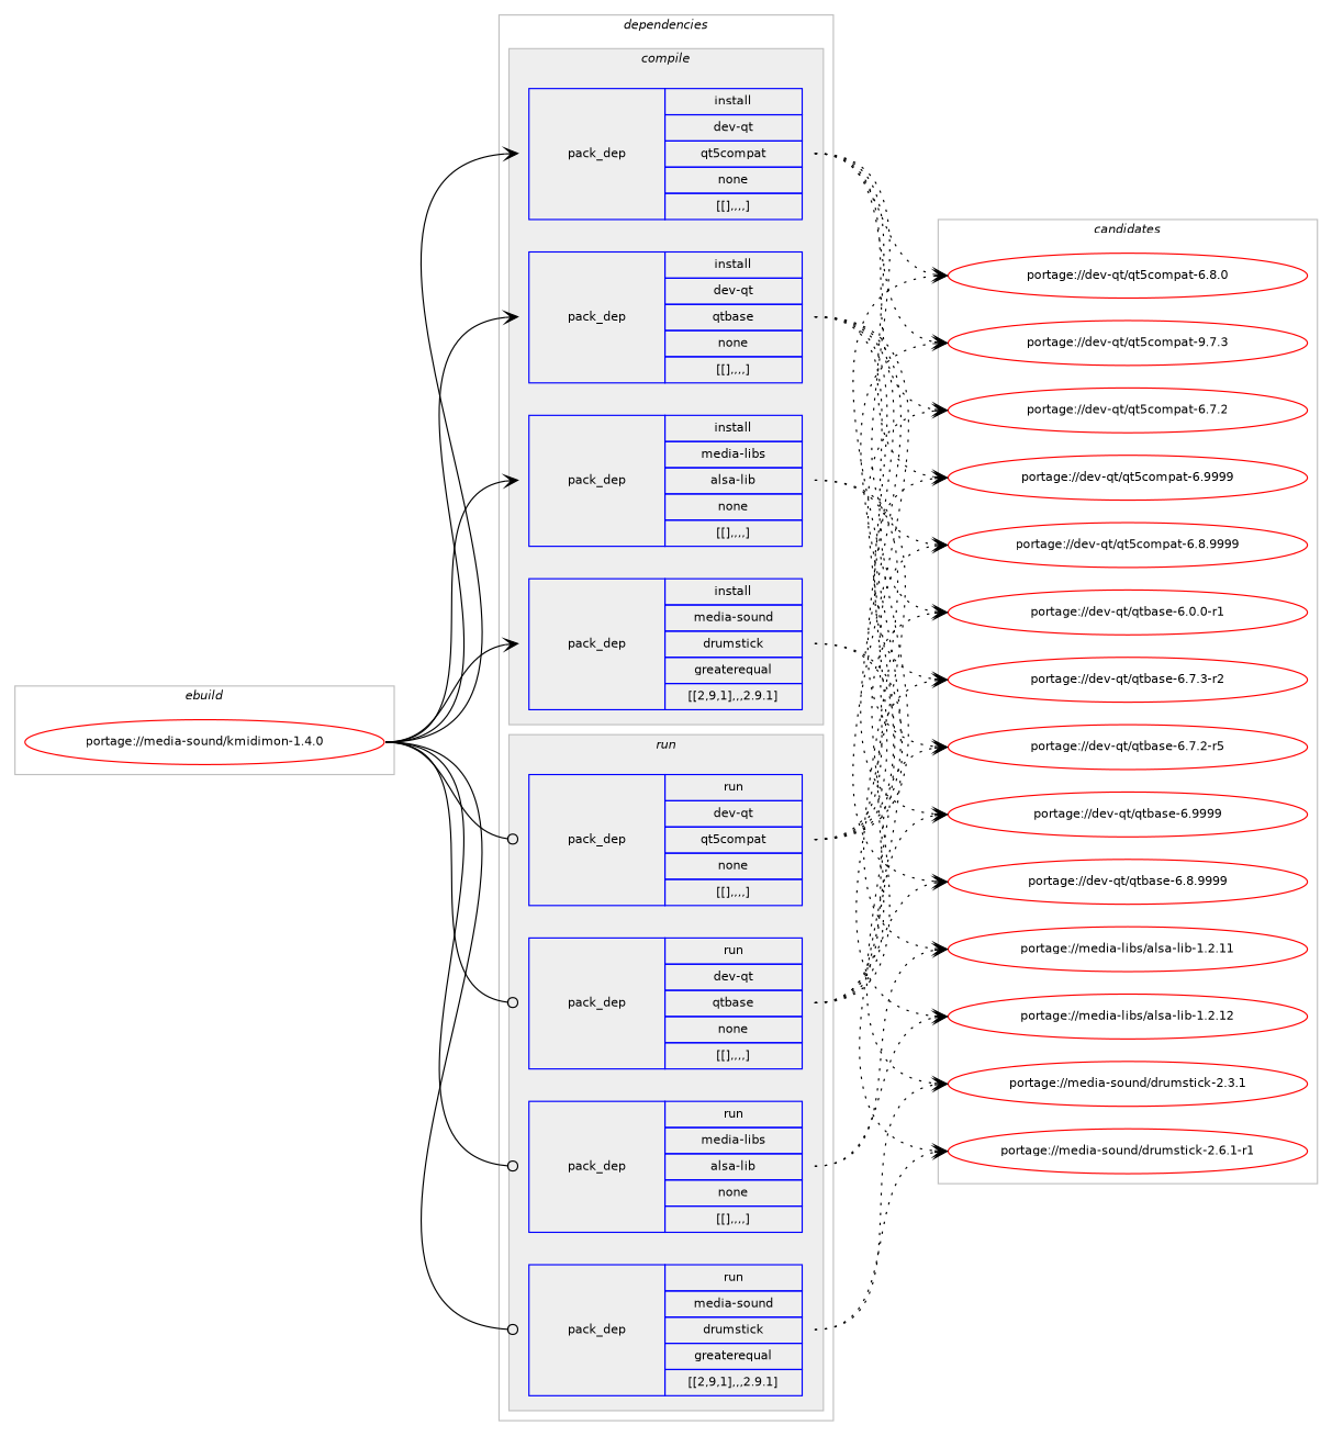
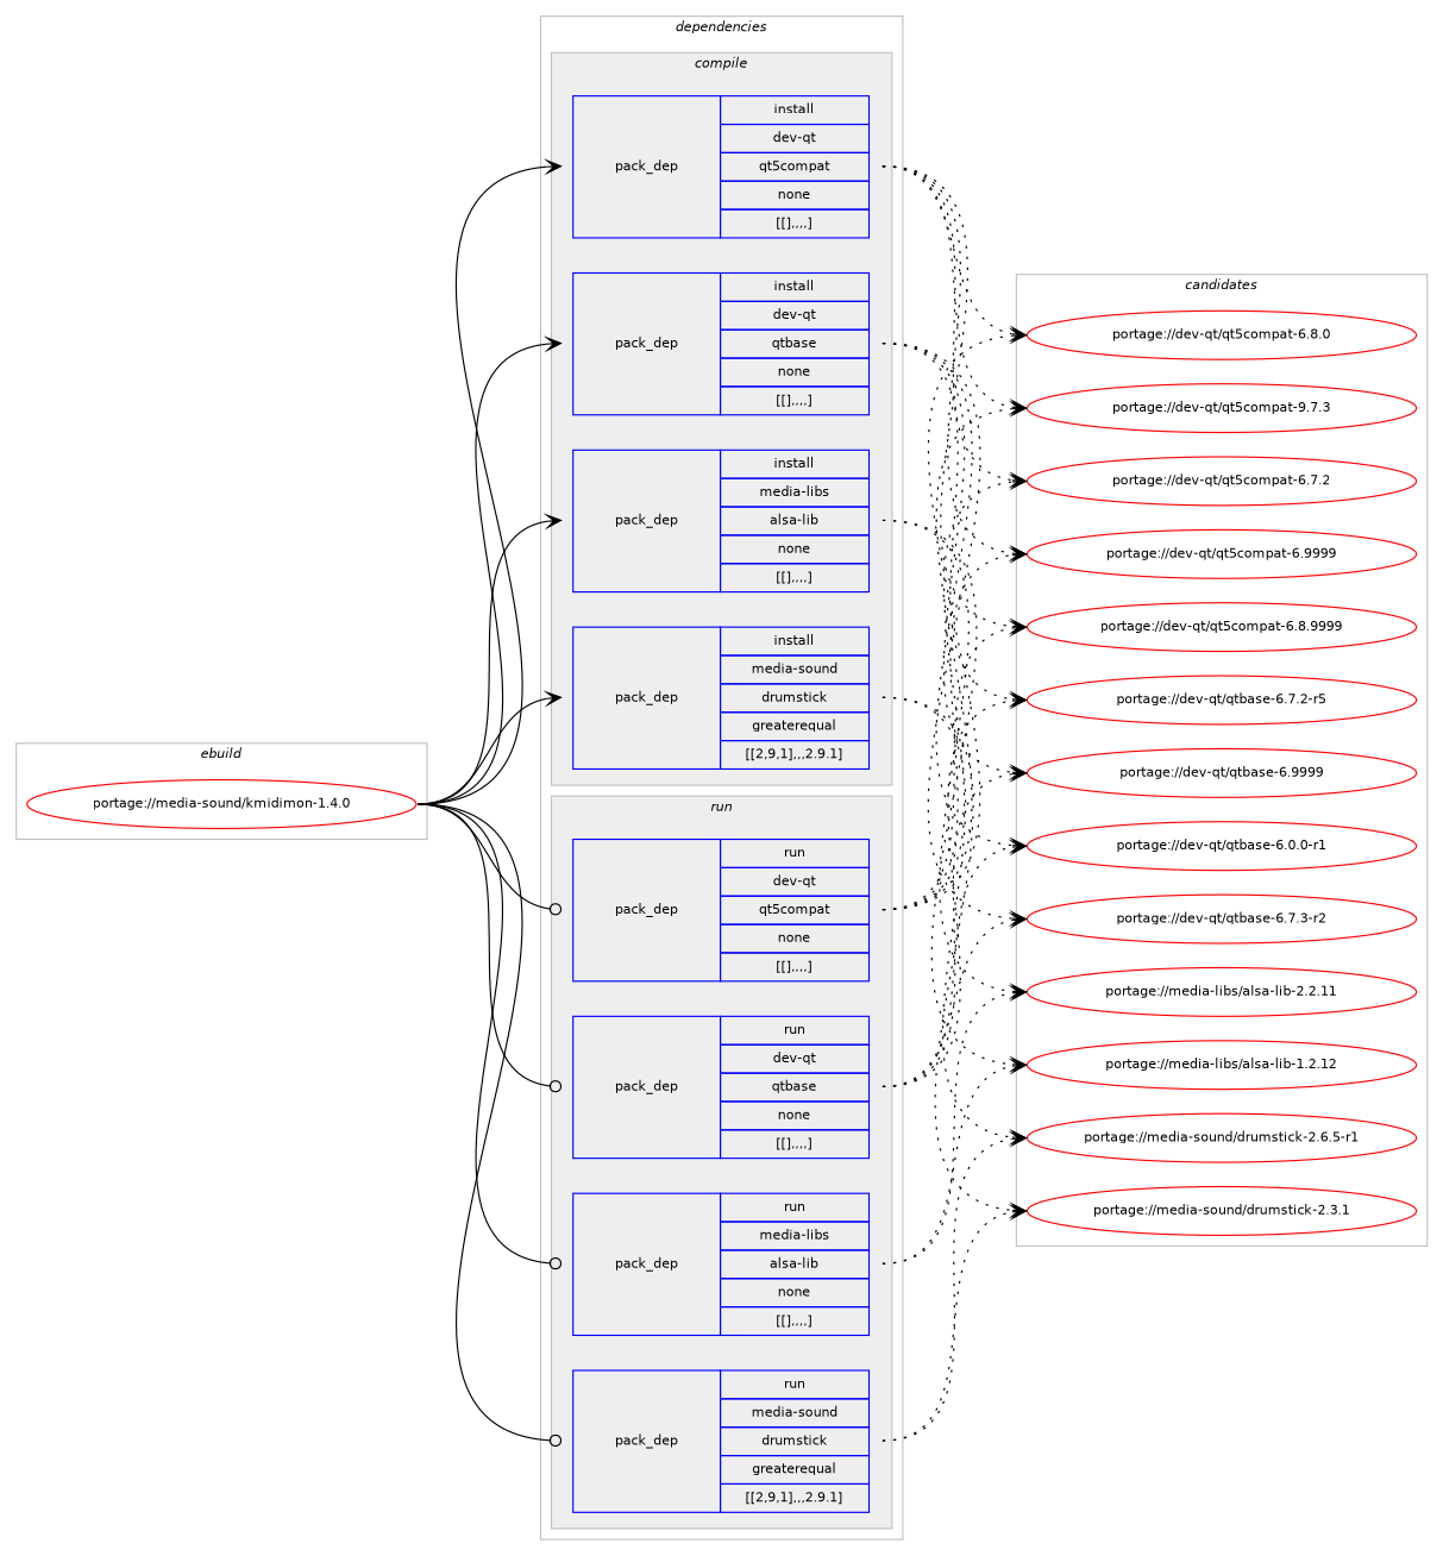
  digraph {
    compound=true
    concentrate=true
    fontname=Helvetica
    fontsize=10
    newrank=true
    rankdir=LR
    ranksep=1.5
    node [color=red fontname=Helvetica fontsize=10]
    edge [arrowhead=vee headport=w style=dotted tailport=e weight=100]
    n1 [label="portage://media-sound/kmidimon-1.4.0" width=4]
    n2 [color=blue label=<<TABLE BORDER="0" CELLBORDER="1" CELLSPACING="0" CELLPADDING="4" WIDTH="220"><TR><TD ROWSPAN="6" CELLPADDING="30">pack_dep</TD></TR><TR><TD WIDTH="110">install</TD></TR><TR><TD>dev-qt</TD></TR><TR><TD>qt5compat</TD></TR><TR><TD>none</TD></TR><TR><TD>[[],,,,]</TD></TR></TABLE>> shape=none]
    n3 [color=blue label=<<TABLE BORDER="0" CELLBORDER="1" CELLSPACING="0" CELLPADDING="4" WIDTH="220"><TR><TD ROWSPAN="6" CELLPADDING="30">pack_dep</TD></TR><TR><TD WIDTH="110">install</TD></TR><TR><TD>dev-qt</TD></TR><TR><TD>qtbase</TD></TR><TR><TD>none</TD></TR><TR><TD>[[],,,,]</TD></TR></TABLE>> shape=none]
    n4 [color=blue label=<<TABLE BORDER="0" CELLBORDER="1" CELLSPACING="0" CELLPADDING="4" WIDTH="220"><TR><TD ROWSPAN="6" CELLPADDING="30">pack_dep</TD></TR><TR><TD WIDTH="110">install</TD></TR><TR><TD>media-libs</TD></TR><TR><TD>alsa-lib</TD></TR><TR><TD>none</TD></TR><TR><TD>[[],,,,]</TD></TR></TABLE>> shape=none]
    n5 [color=blue label=<<TABLE BORDER="0" CELLBORDER="1" CELLSPACING="0" CELLPADDING="4" WIDTH="220"><TR><TD ROWSPAN="6" CELLPADDING="30">pack_dep</TD></TR><TR><TD WIDTH="110">install</TD></TR><TR><TD>media-sound</TD></TR><TR><TD>drumstick</TD></TR><TR><TD>greaterequal</TD></TR><TR><TD>[[2,9,1],,,2.9.1]</TD></TR></TABLE>> shape=none]
    n6 [color=blue label=<<TABLE BORDER="0" CELLBORDER="1" CELLSPACING="0" CELLPADDING="4" WIDTH="220"><TR><TD ROWSPAN="6" CELLPADDING="30">pack_dep</TD></TR><TR><TD WIDTH="110">run</TD></TR><TR><TD>dev-qt</TD></TR><TR><TD>qt5compat</TD></TR><TR><TD>none</TD></TR><TR><TD>[[],,,,]</TD></TR></TABLE>> shape=none]
    n7 [color=blue label=<<TABLE BORDER="0" CELLBORDER="1" CELLSPACING="0" CELLPADDING="4" WIDTH="220"><TR><TD ROWSPAN="6" CELLPADDING="30">pack_dep</TD></TR><TR><TD WIDTH="110">run</TD></TR><TR><TD>dev-qt</TD></TR><TR><TD>qtbase</TD></TR><TR><TD>none</TD></TR><TR><TD>[[],,,,]</TD></TR></TABLE>> shape=none]
    n8 [color=blue label=<<TABLE BORDER="0" CELLBORDER="1" CELLSPACING="0" CELLPADDING="4" WIDTH="220"><TR><TD ROWSPAN="6" CELLPADDING="30">pack_dep</TD></TR><TR><TD WIDTH="110">run</TD></TR><TR><TD>media-libs</TD></TR><TR><TD>alsa-lib</TD></TR><TR><TD>none</TD></TR><TR><TD>[[],,,,]</TD></TR></TABLE>> shape=none]
    n9 [color=blue label=<<TABLE BORDER="0" CELLBORDER="1" CELLSPACING="0" CELLPADDING="4" WIDTH="220"><TR><TD ROWSPAN="6" CELLPADDING="30">pack_dep</TD></TR><TR><TD WIDTH="110">run</TD></TR><TR><TD>media-sound</TD></TR><TR><TD>drumstick</TD></TR><TR><TD>greaterequal</TD></TR><TR><TD>[[2,9,1],,,2.9.1]</TD></TR></TABLE>> shape=none]
    n10 [label="portage://dev-qt/qt5compat-6.9999" width=4]
    n11 [label="portage://dev-qt/qt5compat-6.8.9999" width=4]
    n12 [label="portage://dev-qt/qt5compat-6.8.0" width=4]
    n13 [label="portage://dev-qt/qt5compat-9.7.3" width=4]
    n14 [label="portage://dev-qt/qt5compat-6.7.2" width=4]
    n15 [label="portage://media-libs/alsa-lib-1.2.12" width=4]
-   n16 [label="portage://media-libs/alsa-lib-1.2.11" width=4]
+   n16 [label="portage://media-libs/alsa-lib-2.2.11" width=4]
    n17 [label="portage://dev-qt/qtbase-6.9999" width=4]
-   n18 [label="portage://dev-qt/qtbase-6.8.9999" width=4]
    n19 [label="portage://dev-qt/qtbase-6.0.0-r1" width=4]
    n20 [label="portage://dev-qt/qtbase-6.7.3-r2" width=4]
    n21 [label="portage://dev-qt/qtbase-6.7.2-r5" width=4]
    n22 [label="portage://media-sound/drumstick-2.3.1" width=4]
-   n23 [label="portage://media-sound/drumstick-2.6.1-r1" width=4]
+   n23 [label="portage://media-sound/drumstick-2.6.5-r1" width=4]
    subgraph cluster_1 {
      color=gray
      label=<<i>ebuild</i>>
      n1
    }
    subgraph cluster_2 {
      color=gray
      label=<<i>dependencies</i>>
      subgraph cluster_3 {
        color=gray
        fillcolor="#eeeeee"
        label=<<i>compile</i>>
        style=filled
        subgraph sub_4 {
          color=gray
          fillcolor="#eeeeee"
          label=<<i>compile</i>>
          style=filled
          n2
        }
        subgraph sub_5 {
          color=gray
          fillcolor="#eeeeee"
          label=<<i>compile</i>>
          style=filled
          n3
        }
        subgraph sub_6 {
          color=gray
          fillcolor="#eeeeee"
          label=<<i>compile</i>>
          style=filled
          n4
        }
        subgraph sub_7 {
          color=gray
          fillcolor="#eeeeee"
          label=<<i>compile</i>>
          style=filled
          n5
        }
      }
      subgraph cluster_8 {
        color=gray
        fillcolor="#eeeeee"
        label=<<i>compile and run</i>>
        style=filled
      }
      subgraph cluster_9 {
        color=gray
        fillcolor="#eeeeee"
        label=<<i>run</i>>
        style=filled
        subgraph sub_10 {
          color=gray
          fillcolor="#eeeeee"
          label=<<i>run</i>>
          style=filled
          n6
        }
        subgraph sub_11 {
          color=gray
          fillcolor="#eeeeee"
          label=<<i>run</i>>
          style=filled
          n7
        }
        subgraph sub_12 {
          color=gray
          fillcolor="#eeeeee"
          label=<<i>run</i>>
          style=filled
          n8
        }
        subgraph sub_13 {
          color=gray
          fillcolor="#eeeeee"
          label=<<i>run</i>>
          style=filled
          n9
        }
      }
    }
    subgraph cluster_14 {
      color=gray
      label=<<i>candidates</i>>
      rank=same
      subgraph sub_15 {
        color=black
        label=<<i>candidates</i>>
        nodesep=1
        rank=same
        n10
        n11
        n12
        n13
        n14
      }
      subgraph sub_16 {
        color=black
        label=<<i>candidates</i>>
        nodesep=1
        rank=same
        n15
        n16
      }
      subgraph sub_17 {
        color=black
        label=<<i>candidates</i>>
        nodesep=1
        rank=same
        n17
-       n18
        n19
        n20
        n21
      }
      subgraph sub_18 {
        color=black
        label=<<i>candidates</i>>
        nodesep=1
        rank=same
        n15
        n16
      }
      subgraph sub_19 {
        color=black
        label=<<i>candidates</i>>
        nodesep=1
        rank=same
        n22
        n23
      }
      subgraph sub_20 {
        color=black
        label=<<i>candidates</i>>
        nodesep=1
        rank=same
        n10
        n11
        n12
        n13
        n14
      }
      subgraph sub_21 {
        color=black
        label=<<i>candidates</i>>
        nodesep=1
        rank=same
        n17
-       n18
        n19
        n20
        n21
      }
      subgraph sub_22 {
        color=black
        label=<<i>candidates</i>>
        nodesep=1
        rank=same
        n22
        n23
      }
    }
    n1 -> n2 [style=solid weight=20]
    n1 -> n3 [style=solid weight=20]
    n1 -> n4 [style=solid weight=20]
    n1 -> n5 [style=solid weight=20]
    n1 -> n6 [arrowhead=odot style=solid weight=20]
    n1 -> n7 [arrowhead=odot style=solid weight=20]
    n1 -> n8 [arrowhead=odot style=solid weight=20]
    n1 -> n9 [arrowhead=odot style=solid weight=20]
    n2 -> n10
    n2 -> n11
    n2 -> n12
    n2 -> n13
    n2 -> n14
    n3 -> n17
-   n3 -> n18
    n3 -> n19
    n3 -> n20
    n3 -> n21
    n4 -> n15
    n4 -> n16
    n5 -> n22
    n5 -> n23
    n6 -> n10
    n6 -> n11
    n6 -> n12
    n6 -> n13
    n6 -> n14
    n7 -> n17
-   n7 -> n18
    n7 -> n19
    n7 -> n20
    n7 -> n21
    n8 -> n15
    n8 -> n16
    n9 -> n22
    n9 -> n23
  }
